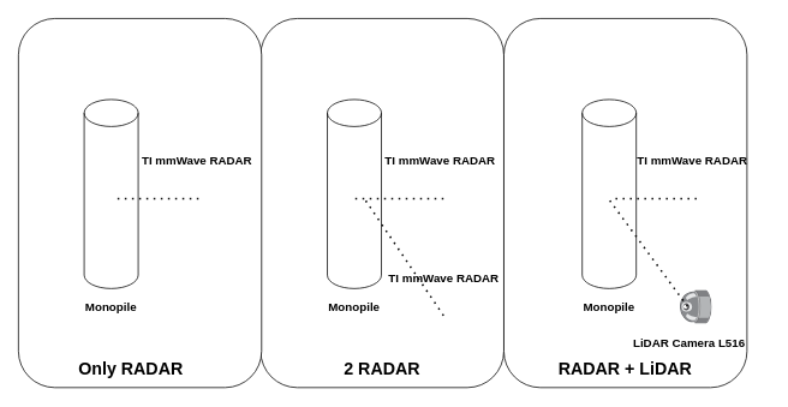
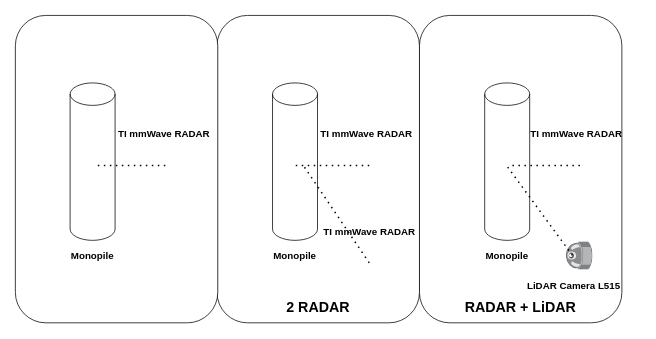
  <mxCell id="0" />
  <mxCell id="1" parent="0" />
  <mxCell id="2" value="" style="rounded=1;whiteSpace=wrap;html=1;" vertex="1" parent="1"><mxGeometry x="559" width="270" height="410" as="geometry" y="20" /></mxCell>
  <mxCell id="3" value="" style="rounded=1;whiteSpace=wrap;html=1;" vertex="1" parent="1"><mxGeometry x="289" width="270" height="410" as="geometry" y="20" /></mxCell>
  <mxCell id="4" value="" style="rounded=1;whiteSpace=wrap;html=1;" vertex="1" parent="1"><mxGeometry x="20" width="270" height="410" as="geometry" y="20" /></mxCell>
  <mxCell id="5" value="" style="shape=cylinder3;whiteSpace=wrap;html=1;boundedLbl=1;backgroundOutline=1;size=15;" vertex="1" parent="1"><mxGeometry x="93" y="110" width="60" height="210" as="geometry" /></mxCell>
  <mxCell id="6" value="" style="shape=image;html=1;verticalAlign=top;verticalLabelPosition=bottom;labelBackgroundColor=#ffffff;imageAspect=0;aspect=fixed;image=https://cdn1.iconfinder.com/data/icons/feather-2/24/x-128.png" vertex="1" parent="1"><mxGeometry x="114" y="210" width="20" height="20" as="geometry" /></mxCell>
  <mxCell id="7" value="" style="shape=image;html=1;verticalAlign=top;verticalLabelPosition=bottom;labelBackgroundColor=#ffffff;imageAspect=0;aspect=fixed;image=https://cdn3.iconfinder.com/data/icons/construction-and-tools-set-1-1/66/2-128.png" vertex="1" parent="1"><mxGeometry x="20" y="40" width="128" height="128" as="geometry" /></mxCell>
  <mxCell id="8" value="" style="shape=image;html=1;verticalAlign=top;verticalLabelPosition=bottom;labelBackgroundColor=#ffffff;imageAspect=0;aspect=fixed;image=https://cdn1.iconfinder.com/data/icons/nuvola2/128x128/apps/kcmpci.png;rotation=-90;" vertex="1" parent="1"><mxGeometry x="187.5" y="190" width="62" height="62" as="geometry" /></mxCell>
  <mxCell id="9" value="" style="endArrow=none;dashed=1;html=1;dashPattern=1 3;strokeWidth=2;exitX=0.617;exitY=0.524;exitDx=0;exitDy=0;exitPerimeter=0;" edge="1" parent="1" source="5"><mxGeometry width="50" height="50" relative="1" as="geometry"><mxPoint x="350" y="400" as="sourcePoint" /><mxPoint x="220" y="220" as="targetPoint" /></mxGeometry></mxCell>
  <mxCell id="10" value="&lt;b&gt;&lt;font style=&quot;font-size: 13px&quot;&gt;TI mmWave RADAR&lt;/font&gt;&lt;/b&gt;" style="text;html=1;strokeColor=none;fillColor=none;align=center;verticalAlign=middle;whiteSpace=wrap;rounded=0;" vertex="1" parent="1"><mxGeometry x="134" y="168" width="169" height="20" as="geometry" /></mxCell>
  <mxCell id="11" value="&lt;b&gt;&lt;font style=&quot;font-size: 13px&quot;&gt;Monopile&lt;/font&gt;&lt;/b&gt;" style="text;html=1;strokeColor=none;fillColor=none;align=center;verticalAlign=middle;whiteSpace=wrap;rounded=0;" vertex="1" parent="1"><mxGeometry x="78" y="330" width="90" height="20" as="geometry" /></mxCell>
  <mxCell id="12" value="" style="shape=cylinder3;whiteSpace=wrap;html=1;boundedLbl=1;backgroundOutline=1;size=15;" vertex="1" parent="1"><mxGeometry x="363" y="110" width="60" height="210" as="geometry" /></mxCell>
  <mxCell id="13" value="" style="shape=image;html=1;verticalAlign=top;verticalLabelPosition=bottom;labelBackgroundColor=#ffffff;imageAspect=0;aspect=fixed;image=https://cdn1.iconfinder.com/data/icons/feather-2/24/x-128.png" vertex="1" parent="1"><mxGeometry x="384" y="210" width="20" height="20" as="geometry" /></mxCell>
  <mxCell id="14" value="" style="shape=image;html=1;verticalAlign=top;verticalLabelPosition=bottom;labelBackgroundColor=#ffffff;imageAspect=0;aspect=fixed;image=https://cdn3.iconfinder.com/data/icons/construction-and-tools-set-1-1/66/2-128.png" vertex="1" parent="1"><mxGeometry x="290" y="40" width="128" height="128" as="geometry" /></mxCell>
  <mxCell id="15" value="" style="shape=image;html=1;verticalAlign=top;verticalLabelPosition=bottom;labelBackgroundColor=#ffffff;imageAspect=0;aspect=fixed;image=https://cdn1.iconfinder.com/data/icons/nuvola2/128x128/apps/kcmpci.png;rotation=-90;" vertex="1" parent="1"><mxGeometry x="457.5" y="190" width="62" height="62" as="geometry" /></mxCell>
  <mxCell id="16" value="" style="endArrow=none;dashed=1;html=1;dashPattern=1 3;strokeWidth=2;exitX=0.3;exitY=0.75;exitDx=0;exitDy=0;exitPerimeter=0;startArrow=none;" edge="1" parent="1"><mxGeometry width="50" height="50" relative="1" as="geometry"><mxPoint x="394" y="220" as="sourcePoint" /><mxPoint x="494" y="220" as="targetPoint" /></mxGeometry></mxCell>
  <mxCell id="17" value="&lt;b&gt;&lt;font style=&quot;font-size: 13px&quot;&gt;TI mmWave RADAR&lt;/font&gt;&lt;/b&gt;" style="text;html=1;strokeColor=none;fillColor=none;align=center;verticalAlign=middle;whiteSpace=wrap;rounded=0;" vertex="1" parent="1"><mxGeometry x="404" y="168" width="169" height="20" as="geometry" /></mxCell>
  <mxCell id="18" value="&lt;b&gt;&lt;font style=&quot;font-size: 13px&quot;&gt;Monopile&lt;/font&gt;&lt;/b&gt;" style="text;html=1;strokeColor=none;fillColor=none;align=center;verticalAlign=middle;whiteSpace=wrap;rounded=0;" vertex="1" parent="1"><mxGeometry x="348" y="330" width="90" height="20" as="geometry" /></mxCell>
  <mxCell id="19" value="" style="shape=cylinder3;whiteSpace=wrap;html=1;boundedLbl=1;backgroundOutline=1;size=15;" vertex="1" parent="1"><mxGeometry x="646" y="110" width="60" height="210" as="geometry" /></mxCell>
  <mxCell id="20" value="" style="shape=image;html=1;verticalAlign=top;verticalLabelPosition=bottom;labelBackgroundColor=#ffffff;imageAspect=0;aspect=fixed;image=https://cdn1.iconfinder.com/data/icons/feather-2/24/x-128.png" vertex="1" parent="1"><mxGeometry x="667" y="210" width="20" height="20" as="geometry" /></mxCell>
  <mxCell id="21" value="" style="shape=image;html=1;verticalAlign=top;verticalLabelPosition=bottom;labelBackgroundColor=#ffffff;imageAspect=0;aspect=fixed;image=https://cdn3.iconfinder.com/data/icons/construction-and-tools-set-1-1/66/2-128.png" vertex="1" parent="1"><mxGeometry x="573" y="40" width="128" height="128" as="geometry" /></mxCell>
  <mxCell id="22" value="" style="shape=image;html=1;verticalAlign=top;verticalLabelPosition=bottom;labelBackgroundColor=#ffffff;imageAspect=0;aspect=fixed;image=https://cdn1.iconfinder.com/data/icons/nuvola2/128x128/apps/kcmpci.png;rotation=-90;" vertex="1" parent="1"><mxGeometry x="740.5" y="190" width="62" height="62" as="geometry" /></mxCell>
  <mxCell id="23" value="" style="endArrow=none;dashed=1;html=1;dashPattern=1 3;strokeWidth=2;exitX=0.617;exitY=0.524;exitDx=0;exitDy=0;exitPerimeter=0;" edge="1" parent="1" source="19"><mxGeometry width="50" height="50" relative="1" as="geometry"><mxPoint x="903" y="400" as="sourcePoint" /><mxPoint x="773" y="220" as="targetPoint" /></mxGeometry></mxCell>
  <mxCell id="24" value="&lt;b&gt;&lt;font style=&quot;font-size: 13px&quot;&gt;TI mmWave RADAR&lt;/font&gt;&lt;/b&gt;" style="text;html=1;strokeColor=none;fillColor=none;align=center;verticalAlign=middle;whiteSpace=wrap;rounded=0;" vertex="1" parent="1"><mxGeometry x="684" y="168" width="169" height="20" as="geometry" /></mxCell>
  <mxCell id="25" value="&lt;b&gt;&lt;font style=&quot;font-size: 13px&quot;&gt;Monopile&lt;/font&gt;&lt;/b&gt;" style="text;html=1;strokeColor=none;fillColor=none;align=center;verticalAlign=middle;whiteSpace=wrap;rounded=0;" vertex="1" parent="1"><mxGeometry x="631" y="330" width="90" height="20" as="geometry" /></mxCell>
  <mxCell id="26" value="" style="shape=image;html=1;verticalAlign=top;verticalLabelPosition=bottom;labelBackgroundColor=#ffffff;imageAspect=0;aspect=fixed;image=https://cdn1.iconfinder.com/data/icons/nuvola2/128x128/apps/kcmpci.png;rotation=-90;" vertex="1" parent="1"><mxGeometry x="461.48" y="320" width="62" height="62" as="geometry" /></mxCell>
  <mxCell id="27" value="" style="endArrow=none;dashed=1;html=1;dashPattern=1 3;strokeWidth=2;exitX=1;exitY=0.5;exitDx=0;exitDy=0;entryX=1;entryY=0.5;entryDx=0;entryDy=0;" edge="1" parent="1" target="13"><mxGeometry width="50" height="50" relative="1" as="geometry"><mxPoint x="492" y="350" as="sourcePoint" /><mxPoint x="404" y="350.04" as="targetPoint" /></mxGeometry></mxCell>
  <mxCell id="28" value="&lt;b&gt;&lt;font style=&quot;font-size: 13px&quot;&gt;TI mmWave RADAR&lt;/font&gt;&lt;/b&gt;" style="text;html=1;strokeColor=none;fillColor=none;align=center;verticalAlign=middle;whiteSpace=wrap;rounded=0;" vertex="1" parent="1"><mxGeometry x="407.98" y="298" width="169" height="20" as="geometry" /></mxCell>
  <mxCell id="29" value="" style="points=[];aspect=fixed;html=1;align=center;shadow=0;dashed=0;image;image=img/lib/allied_telesis/security/Surveillance_Camera_Ceiling.svg;rotation=90;" vertex="1" parent="1"><mxGeometry x="753" y="323" width="37.2" height="35.4" as="geometry" /></mxCell>
- <mxCell id="30" value="&lt;font style=&quot;font-size: 13px&quot;&gt;&lt;b&gt;LiDAR Camera L516&lt;/b&gt;&lt;/font&gt;" style="text;html=1;strokeColor=none;fillColor=none;align=center;verticalAlign=middle;whiteSpace=wrap;rounded=0;" vertex="1" parent="1"><mxGeometry x="680" y="370" width="170" height="20" as="geometry" /></mxCell>
+ <mxCell id="30" value="&lt;font style=&quot;font-size: 13px&quot;&gt;&lt;b&gt;LiDAR Camera L515&lt;/b&gt;&lt;/font&gt;" style="text;html=1;strokeColor=none;fillColor=none;align=center;verticalAlign=middle;whiteSpace=wrap;rounded=0;" vertex="1" parent="1"><mxGeometry x="680" y="370" width="170" height="20" as="geometry" /></mxCell>
  <mxCell id="31" value="" style="endArrow=none;dashed=1;html=1;dashPattern=1 3;strokeWidth=2;entryX=1;entryY=0.5;entryDx=0;entryDy=0;" edge="1" parent="1"><mxGeometry width="50" height="50" relative="1" as="geometry"><mxPoint x="763" y="340" as="sourcePoint" /><mxPoint x="675" y="220" as="targetPoint" /></mxGeometry></mxCell>
- <mxCell id="32" value="&lt;b&gt;&lt;font style=&quot;font-size: 19px&quot;&gt;Only RADAR&lt;/font&gt;&lt;/b&gt;" style="text;html=1;strokeColor=none;fillColor=none;align=center;verticalAlign=middle;whiteSpace=wrap;rounded=0;" vertex="1" parent="1"><mxGeometry x="50" y="400" width="190" height="20" as="geometry" /></mxCell>
  <mxCell id="33" value="&lt;b&gt;&lt;font style=&quot;font-size: 19px&quot;&gt;2 RADAR&lt;/font&gt;&lt;/b&gt;&lt;span style=&quot;color: rgba(0 , 0 , 0 , 0) ; font-family: monospace ; font-size: 0px&quot;&gt;%3CmxGraphModel%3E%3Croot%3E%3CmxCell%20id%3D%220%22%2F%3E%3CmxCell%20id%3D%221%22%20parent%3D%220%22%2F%3E%3CmxCell%20id%3D%222%22%20value%3D%22%26lt%3Bb%26gt%3B%26lt%3Bfont%20style%3D%26quot%3Bfont-size%3A%2019px%26quot%3B%26gt%3BOnly%20RADAR%26lt%3B%2Ffont%26gt%3B%26lt%3B%2Fb%26gt%3B%22%20style%3D%22text%3Bhtml%3D1%3BstrokeColor%3Dnone%3BfillColor%3Dnone%3Balign%3Dcenter%3BverticalAlign%3Dmiddle%3BwhiteSpace%3Dwrap%3Brounded%3D0%3B%22%20vertex%3D%221%22%20parent%3D%221%22%3E%3CmxGeometry%20x%3D%2240%22%20y%3D%22380%22%20width%3D%22190%22%20height%3D%2220%22%20as%3D%22geometry%22%2F%3E%3C%2FmxCell%3E%3C%2Froot%3E%3C%2FmxGraphModel%3E&lt;/span&gt;" style="text;html=1;strokeColor=none;fillColor=none;align=center;verticalAlign=middle;whiteSpace=wrap;rounded=0;" vertex="1" parent="1"><mxGeometry x="329" y="400" width="190" height="20" as="geometry" /></mxCell>
  <mxCell id="34" value="&lt;b&gt;&lt;font style=&quot;font-size: 19px&quot;&gt;RADAR + LiDAR&lt;/font&gt;&lt;/b&gt;" style="text;html=1;strokeColor=none;fillColor=none;align=center;verticalAlign=middle;whiteSpace=wrap;rounded=0;" vertex="1" parent="1"><mxGeometry x="599" y="400" width="190" height="20" as="geometry" /></mxCell>
